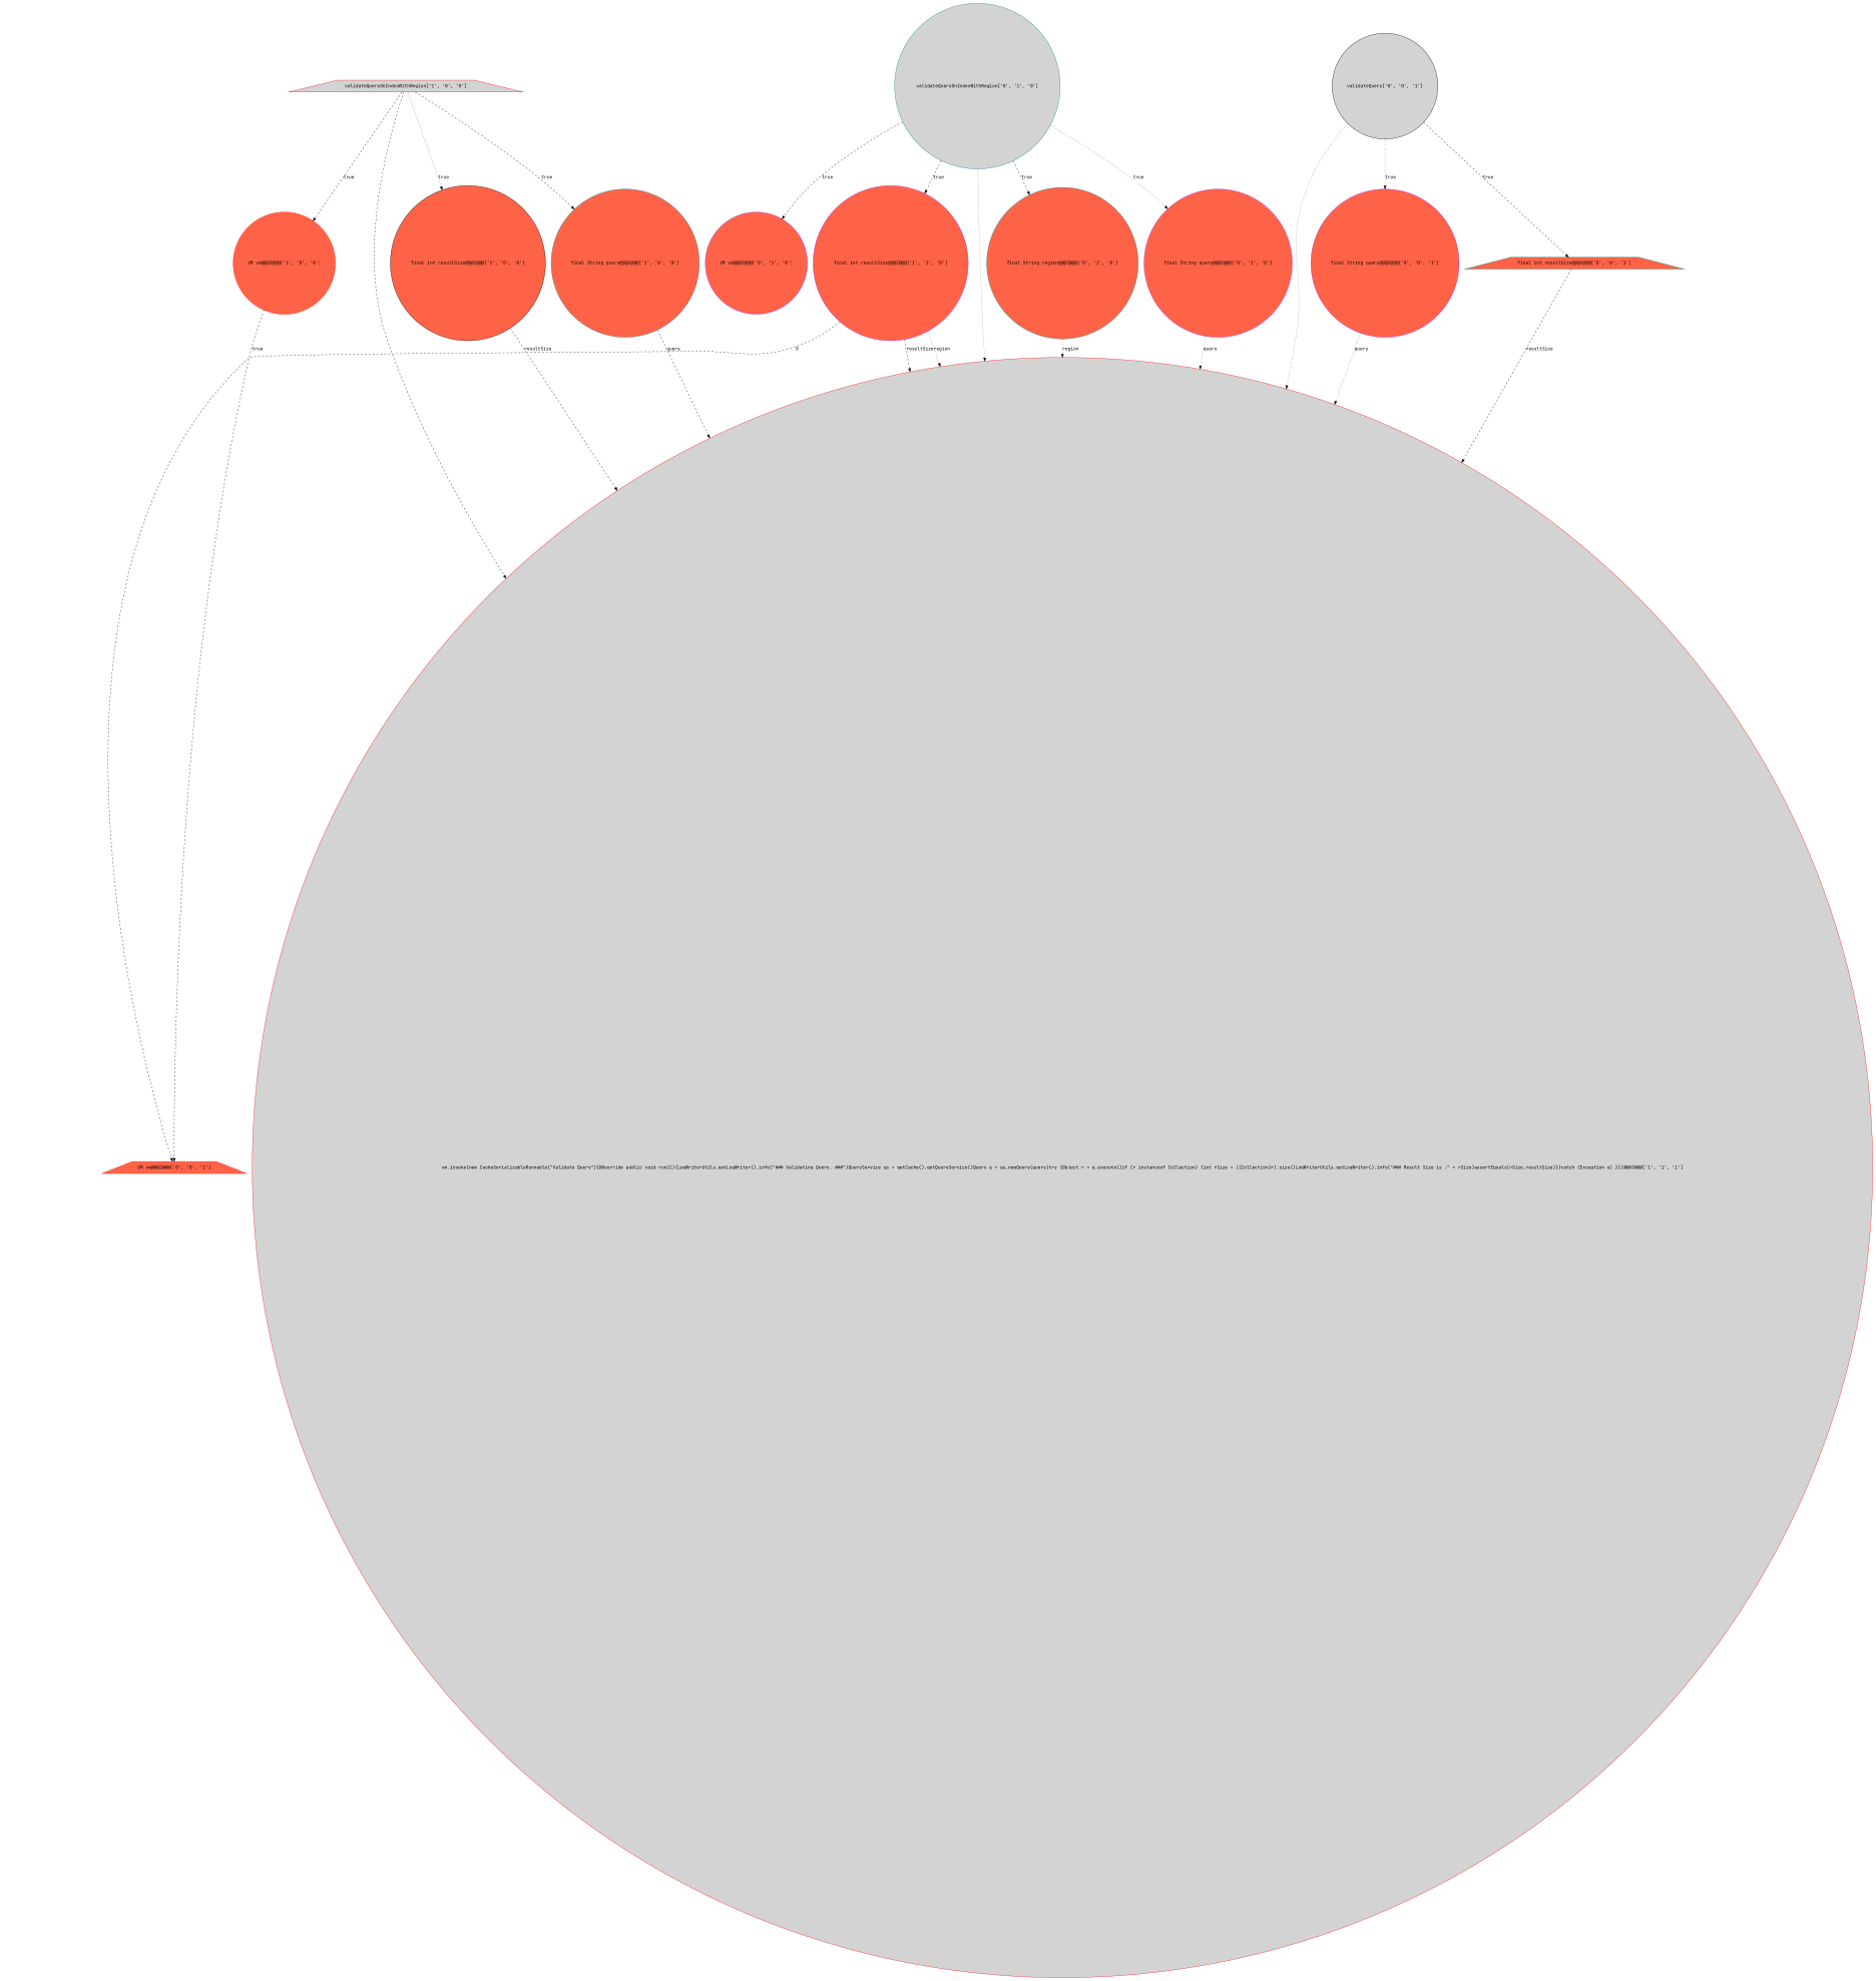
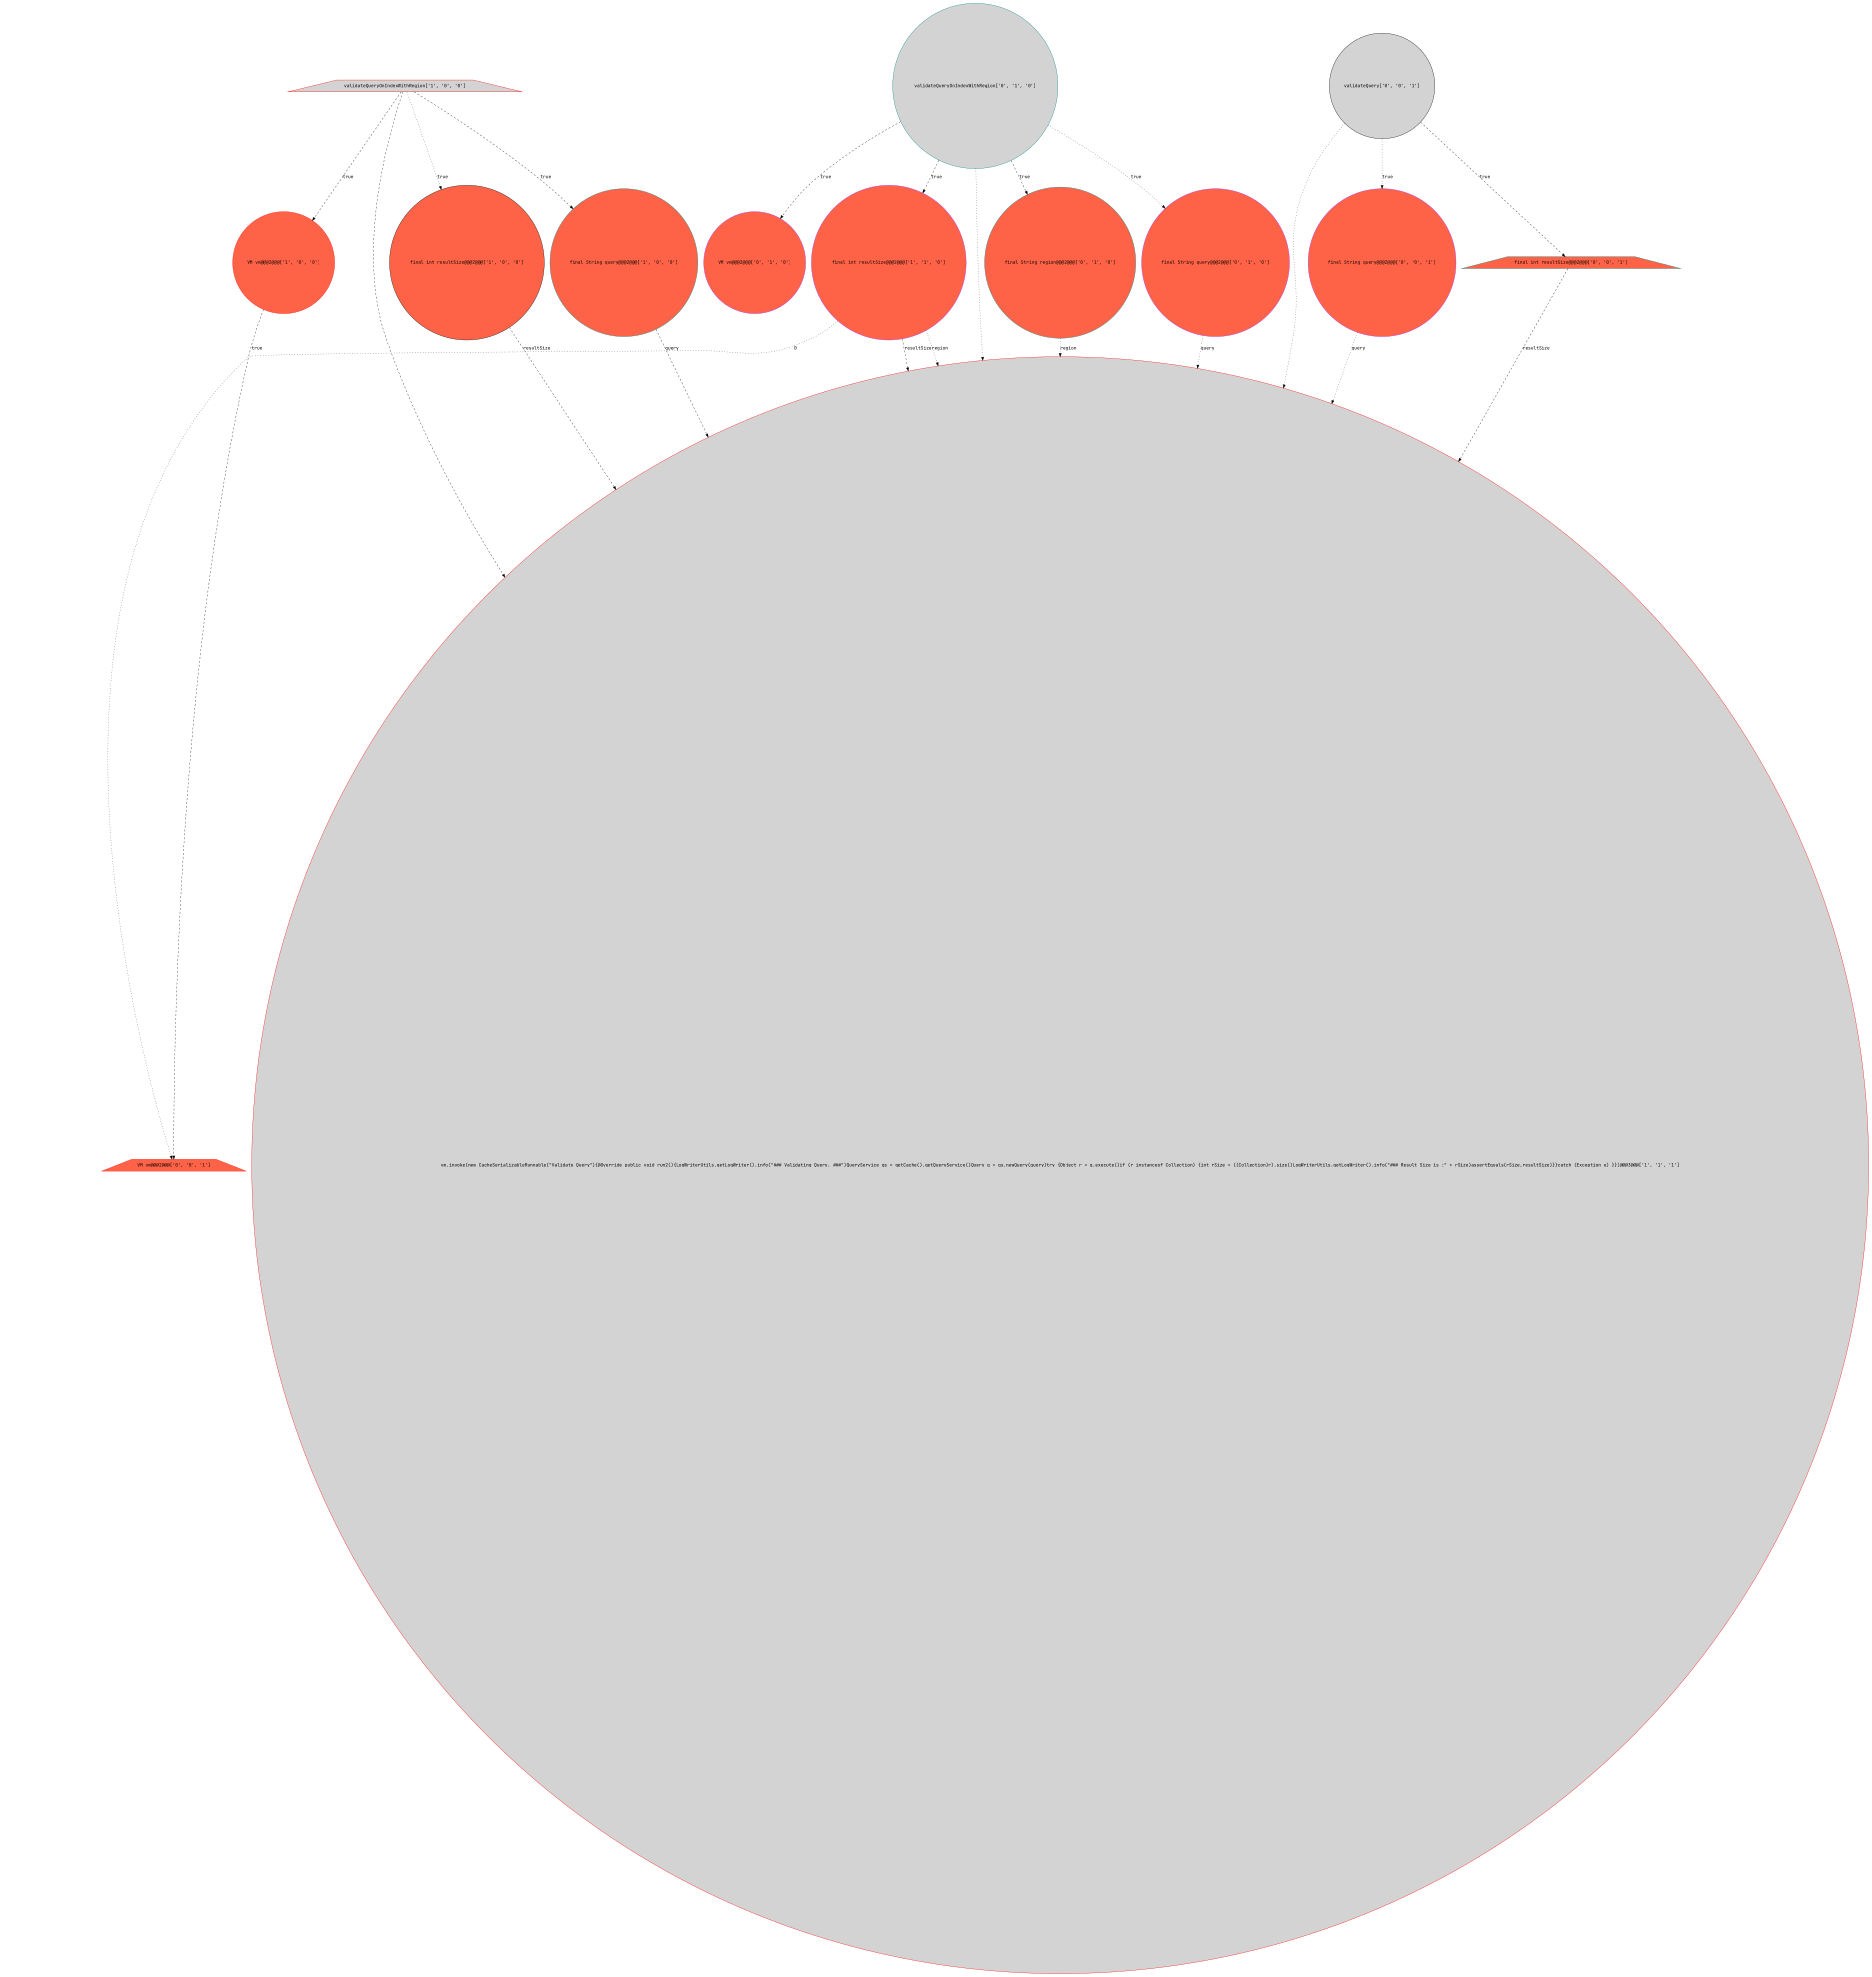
  digraph {
    fontname="JetBrains Mono"
    node [color=purple fillcolor=tomato fontname="JetBrains Mono" shape=circle style=filled]
    edge [fontname="JetBrains Mono" style=dashed]
    n1 [label="final int resultSize@@@2@@@['1', '1', '0']"]
    n2 [color=red label="VM vm@@@2@@@['0', '0', '1']" shape=trapezium]
    n3 [color=red fillcolor=lightgray label="vm.invoke(new CacheSerializableRunnable(\"Validate Query\"){@Override public void run2(){LogWriterUtils.getLogWriter().info(\"### Validating Query. ###\")QueryService qs = getCache().getQueryService()Query q = qs.newQuery(query)try {Object r = q.execute()if (r instanceof Collection) {int rSize = ((Collection)r).size()LogWriterUtils.getLogWriter().info(\"### Result Size is :\" + rSize)assertEquals(rSize,resultSize)}}catch (Exception e) }})@@@3@@@['1', '1', '1']"]
    n4 [color=teal label="final String query@@@2@@@['1', '0', '0']"]
    n5 [color=red fillcolor=lightgray label="validateQueryOnIndexWithRegion['1', '0', '0']" shape=trapezium]
    n6 [color=black label="final int resultSize@@@2@@@['1', '0', '0']"]
    n7 [color=red label="VM vm@@@2@@@['1', '0', '0']"]
    n8 [color=teal fillcolor=lightgray label="validateQueryOnIndexWithRegion['0', '1', '0']"]
    n9 [color=teal label="final String region@@@2@@@['0', '1', '0']"]
    n10 [label="VM vm@@@2@@@['0', '1', '0']"]
    n11 [label="final String query@@@2@@@['0', '1', '0']"]
    n12 [color=black fillcolor=lightgray label="validateQuery['0', '0', '1']"]
    n13 [label="final String query@@@2@@@['0', '0', '1']"]
    n14 [color=teal label="final int resultSize@@@2@@@['0', '0', '1']" shape=trapezium]
-   n1 -> n2 [label=0]
+   n1 -> n2 [label=0 style=dotted]
    n1 -> n3 [label=resultSize]
    n1 -> n3 [label=region style=dotted]
    n4 -> n3 [label=query]
    n5 -> n3
    n5 -> n4 [label=true]
    n5 -> n6 [label=true style=dotted]
    n5 -> n7 [label=true]
    n6 -> n3 [label=resultSize]
    n7 -> n2 [label=true]
    n8 -> n1 [label=true]
    n8 -> n3 [style=dotted]
    n8 -> n9 [label=true]
    n8 -> n10 [label=true]
    n8 -> n11 [label=true style=dotted]
    n9 -> n3 [label=region style=dotted]
    n11 -> n3 [label=query style=dotted]
    n12 -> n3 [style=dotted]
    n12 -> n13 [label=true style=dotted]
    n12 -> n14 [label=true]
    n13 -> n3 [label=query style=dotted]
    n14 -> n3 [label=resultSize]
  }
